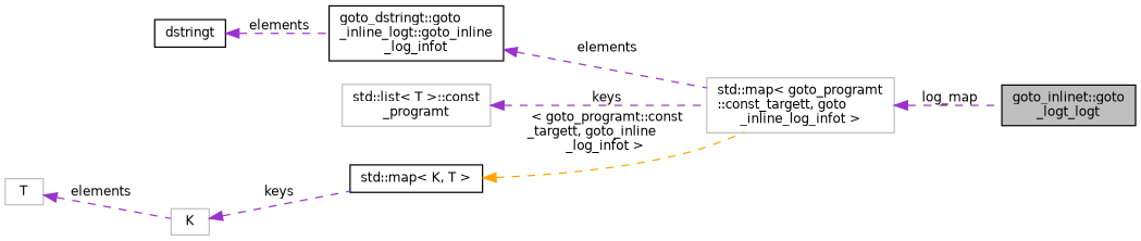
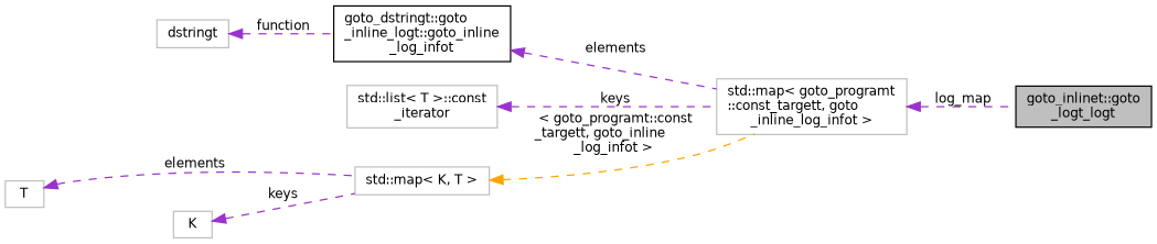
  digraph {
    rankdir=LR
    node [color=grey75 fontname=Helvetica fontsize=10 shape=record]
    edge [color=darkorchid3 dir=back fontname=Helvetica fontsize=10 labelfontname=Helvetica labelfontsize=10 style=dashed]
    n1 [color=black fillcolor=grey75 fontcolor=black height=0.2 label="goto_inlinet::goto\l_logt_logt" style=filled width=0.4]
    n2 [height=0.2 label="std::map\< goto_programt\l::const_targett, goto\l_inline_log_infot \>" width=0.4]
    n3 [color=black height=0.2 label="goto_dstringt::goto\l_inline_logt::goto_inline\l_log_infot" width=0.4]
-   n4 [color=black height=0.2 label=dstringt width=0.4]
-   n5 [height=0.2 label="std::list\< T \>::const\l_programt" width=0.4]
-   n6 [color=black height=0.2 label="std::map\< K, T \>" width=0.4]
+   n4 [height=0.2 label=dstringt width=0.4]
+   n5 [height=0.2 label="std::list\< T \>::const\l_iterator" width=0.4]
+   n6 [height=0.2 label="std::map\< K, T \>" width=0.4]
    n7 [height=0.2 label=K width=0.4]
    n8 [height=0.2 label=T width=0.4]
    n2 -> n1 [label=" log_map"]
    n3 -> n2 [label=" elements"]
-   n4 -> n3 [label=" elements"]
+   n4 -> n3 [label=" function"]
    n5 -> n2 [label=" keys"]
    n6 -> n2 [color=orange label=" \< goto_programt::const\l_targett, goto_inline\l_log_infot \>"]
    n7 -> n6 [label=" keys"]
-   n8 -> n7 [label=" elements"]
+   n8 -> n6 [label=" elements"]
  }
